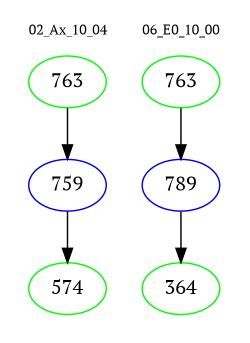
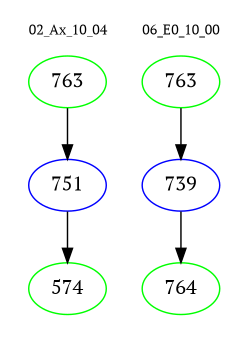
  digraph {
    fontname="PT Serif"
    node [color=green fontname="PT Serif"]
    edge [color=black fontname="PT Serif"]
    n1 [label=763]
-   n2 [color=blue label=759]
+   n2 [color=blue label=751]
    n3 [label=574]
    n4 [label=763]
-   n5 [color=blue label=789]
-   n6 [label=364]
+   n5 [color=blue label=739]
+   n6 [label=764]
    subgraph cluster_1 {
      color=white
      fontsize=10
      label="02_Ax_10_04"
      n1
      n2
      n3
    }
    subgraph cluster_2 {
      color=white
      fontsize=10
      label="06_E0_10_00"
      n4
      n5
      n6
    }
    n1 -> n2
    n2 -> n3
    n4 -> n5
    n5 -> n6
  }
